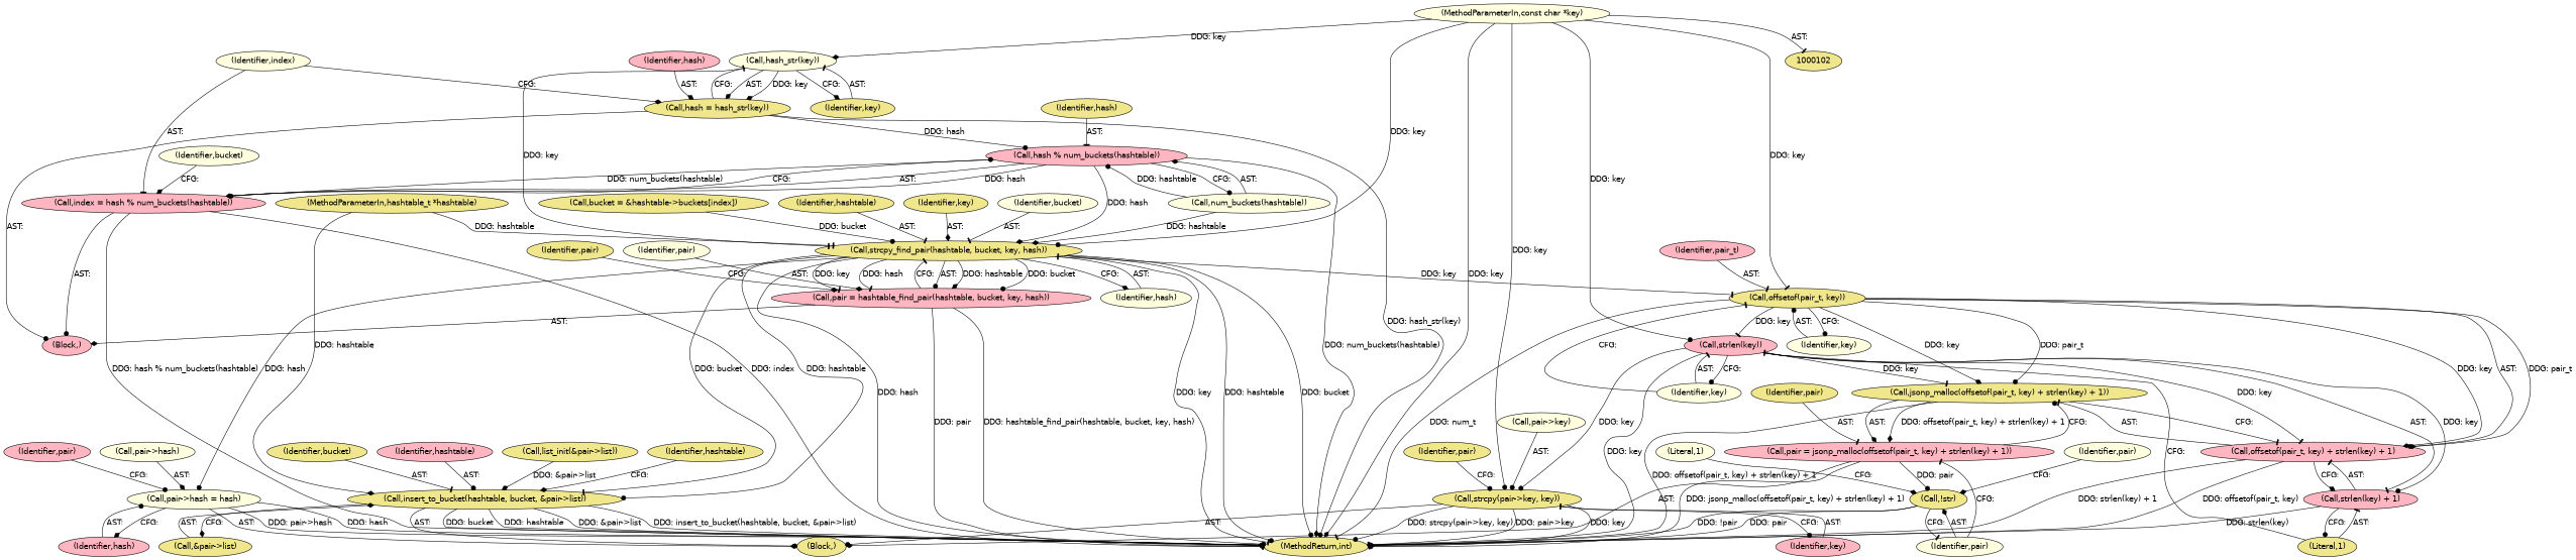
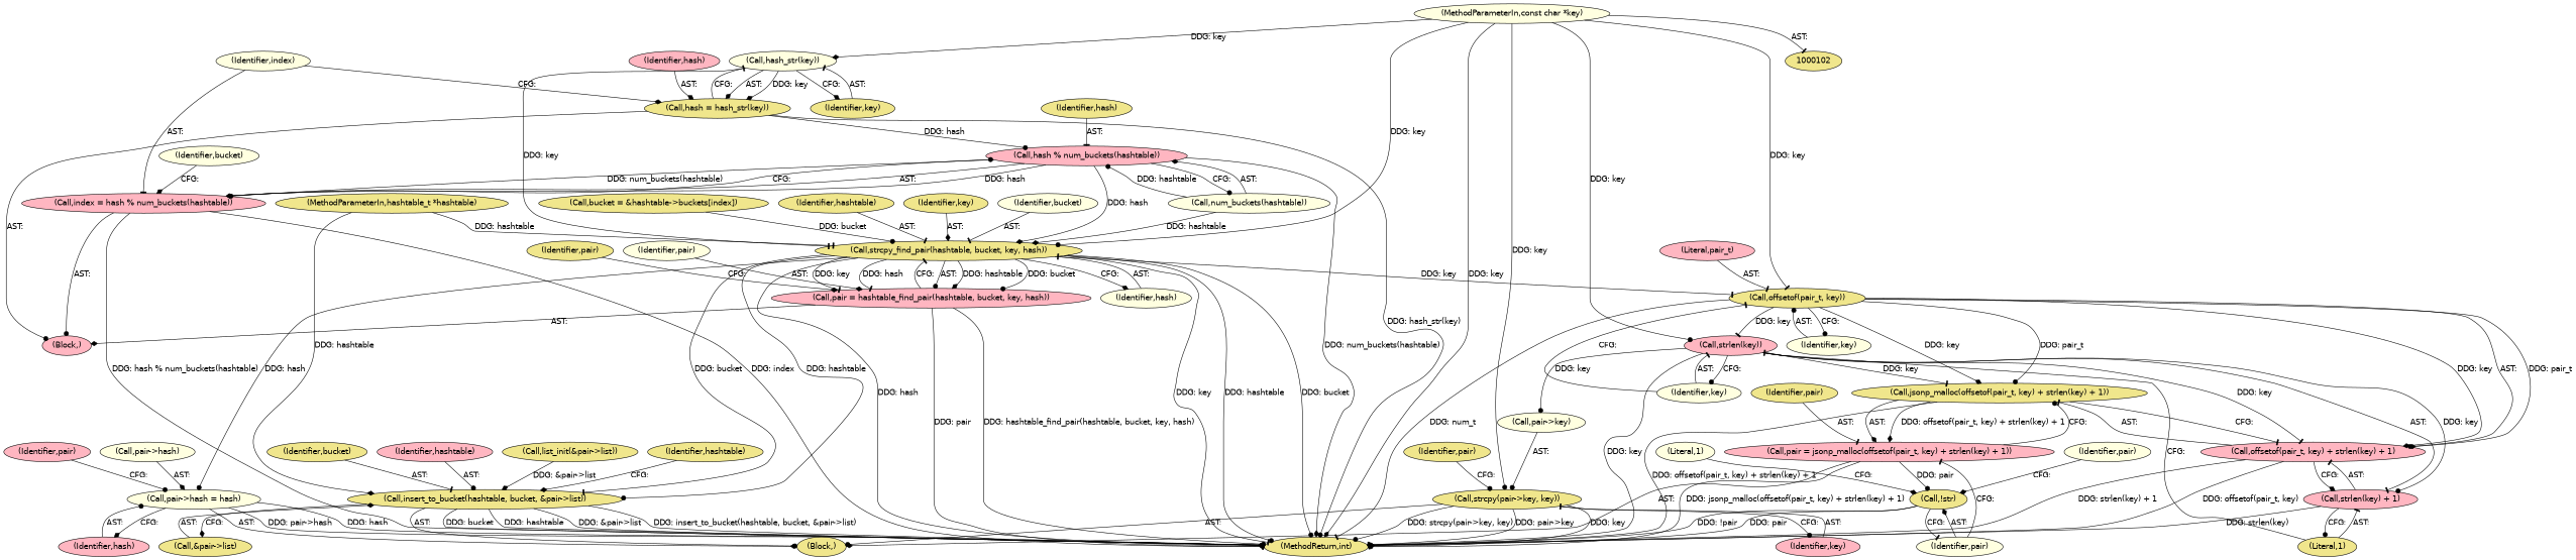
  digraph {
    fontname="DejaVu Sans"
    node [fillcolor=khaki fontname="DejaVu Sans" style=filled]
    edge [arrowhead=dot fontname="DejaVu Sans"]
    n1 [fillcolor=lightyellow label="(Call,hash_str(key))"]
    n2 [label="(Call,hash = hash_str(key))"]
    n3 [label="(Call,strcpy_find_pair(hashtable, bucket, key, hash))"]
    n4 [label="(Identifier,key)"]
    n5 [label="(MethodReturn,int)"]
    n6 [fillcolor=lightpink label="(Call,hash % num_buckets(hashtable))"]
    n7 [fillcolor=lightpink label="(Block,)"]
    n8 [label="(Call,offsetof(pair_t, key))"]
    n9 [fillcolor=lightpink label="(Call,pair = hashtable_find_pair(hashtable, bucket, key, hash))"]
    n10 [fillcolor=lightyellow label="(Call,pair->hash = hash)"]
    n11 [label="(Call,insert_to_bucket(hashtable, bucket, &pair->list))"]
    n12 [fillcolor=lightyellow label="(Identifier,hash)"]
    n13 [fillcolor=lightyellow label="(MethodParameterIn,const char *key)"]
    n14 [fillcolor=lightpink label="(Call,strlen(key))"]
    n15 [label="(Call,strcpy(pair->key, key))"]
    1000102
    n17 [label="(Call,jsonp_malloc(offsetof(pair_t, key) + strlen(key) + 1))"]
    n18 [fillcolor=lightpink label="(Call,offsetof(pair_t, key) + strlen(key) + 1)"]
    n19 [fillcolor=lightyellow label="(Identifier,key)"]
    n20 [fillcolor=lightpink label="(Call,strlen(key) + 1)"]
    n21 [fillcolor=lightyellow label="(Identifier,key)"]
    n22 [label="(Block,)"]
    n23 [fillcolor=lightpink label="(Identifier,key)"]
    n24 [fillcolor=lightpink label="(Call,index = hash % num_buckets(hashtable))"]
    n25 [fillcolor=lightyellow label="(Call,num_buckets(hashtable))"]
    n26 [fillcolor=lightpink label="(Identifier,hash)"]
    n27 [label="(Call,&pair->list)"]
    n28 [fillcolor=lightpink label="(Call,pair = jsonp_malloc(offsetof(pair_t, key) + strlen(key) + 1))"]
    n29 [label="(Call,!str)"]
    n30 [fillcolor=lightyellow label="(Identifier,pair)"]
    n31 [label="(Literal,1)"]
    n32 [fillcolor=lightyellow label="(Call,pair->key)"]
    n33 [fillcolor=lightyellow label="(Call,pair->hash)"]
    n34 [label="(Identifier,pair)"]
    n35 [fillcolor=lightyellow label="(Identifier,pair)"]
    n36 [fillcolor=lightpink label="(Identifier,hash)"]
    n37 [fillcolor=lightyellow label="(Identifier,index)"]
    n38 [fillcolor=lightyellow label="(Identifier,pair)"]
    n39 [fillcolor=lightpink label="(Identifier,hashtable)"]
    n40 [label="(Call,list_init(&pair->list))"]
    n41 [label="(Call,bucket = &hashtable->buckets[index])"]
    n42 [label="(MethodParameterIn,hashtable_t *hashtable)"]
    n43 [label="(Identifier,hashtable)"]
    n44 [label="(Identifier,hashtable)"]
    n45 [label="(Identifier,key)"]
    n46 [fillcolor=lightyellow label="(Literal,1)"]
    n47 [label="(Identifier,hash)"]
    n48 [fillcolor=lightpink label="(Identifier,pair)"]
    n49 [label="(Identifier,bucket)"]
    n50 [fillcolor=lightyellow label="(Identifier,bucket)"]
    n51 [label="(Identifier,pair)"]
-   n52 [fillcolor=lightpink label="(Identifier,pair_t)"]
+   n52 [fillcolor=lightpink label="(Literal,pair_t)"]
    n53 [label="(Identifier,pair)"]
    n54 [fillcolor=lightyellow label="(Identifier,bucket)"]
    n1 -> n2 [arrowhead=diamond label="AST: "]
    n1 -> n2 [arrowhead=diamond label="DDG: key"]
    n1 -> n3 [arrowhead=tee label="DDG: key"]
    n1 -> n4 [arrowhead=diamond label="CFG: "]
    n2 -> n1 [arrowhead=tee label="CFG: "]
    n2 -> n5 [label="DDG: hash_str(key)"]
    n2 -> n6 [label="DDG: hash"]
    n2 -> n7 [label="AST: "]
    n3 -> n5 [label="DDG: hash"]
    n3 -> n5 [arrowhead=tee label="DDG: key"]
    n3 -> n5 [label="DDG: hashtable"]
    n3 -> n5 [label="DDG: bucket"]
    n3 -> n8 [arrowhead=tee label="DDG: key"]
    n3 -> n9 [label="AST: "]
    n3 -> n9 [arrowhead=diamond label="DDG: hashtable"]
    n3 -> n9 [label="DDG: bucket"]
    n3 -> n9 [arrowhead=tee label="DDG: key"]
    n3 -> n9 [arrowhead=tee label="DDG: hash"]
    n3 -> n10 [label="DDG: hash"]
    n3 -> n11 [label="DDG: hashtable"]
    n3 -> n11 [arrowhead=tee label="DDG: bucket"]
    n3 -> n12 [arrowhead=diamond label="CFG: "]
    n4 -> n1 [arrowhead=tee label="AST: "]
    n6 -> n3 [arrowhead=diamond label="DDG: hash"]
    n6 -> n5 [arrowhead=diamond label="DDG: num_buckets(hashtable)"]
    n6 -> n24 [arrowhead=diamond label="AST: "]
    n6 -> n24 [arrowhead=diamond label="DDG: hash"]
    n6 -> n24 [label="DDG: num_buckets(hashtable)"]
    n6 -> n25 [label="CFG: "]
    n8 -> n5 [arrowhead=tee label="DDG: num_t"]
    n8 -> n14 [arrowhead=tee label="DDG: key"]
    n8 -> n17 [label="DDG: pair_t"]
    n8 -> n17 [arrowhead=diamond label="DDG: key"]
    n8 -> n18 [label="AST: "]
    n8 -> n18 [arrowhead=diamond label="DDG: pair_t"]
    n8 -> n18 [arrowhead=diamond label="DDG: key"]
    n8 -> n19 [label="CFG: "]
    n9 -> n3 [arrowhead=tee label="CFG: "]
    n9 -> n5 [arrowhead=tee label="DDG: pair"]
    n9 -> n5 [label="DDG: hashtable_find_pair(hashtable, bucket, key, hash)"]
    n9 -> n7 [arrowhead=diamond label="AST: "]
    n10 -> n5 [arrowhead=tee label="DDG: hash"]
    n10 -> n5 [arrowhead=diamond label="DDG: pair->hash"]
    n10 -> n22 [arrowhead=diamond label="AST: "]
    n10 -> n26 [arrowhead=diamond label="CFG: "]
    n11 -> n5 [arrowhead=diamond label="DDG: &pair->list"]
    n11 -> n5 [arrowhead=tee label="DDG: insert_to_bucket(hashtable, bucket, &pair->list)"]
    n11 -> n5 [label="DDG: bucket"]
    n11 -> n5 [arrowhead=tee label="DDG: hashtable"]
    n11 -> n22 [label="AST: "]
    n11 -> n27 [arrowhead=diamond label="CFG: "]
    n12 -> n3 [arrowhead=tee label="AST: "]
    n13 -> n1 [arrowhead=diamond label="DDG: key"]
    n13 -> n3 [label="DDG: key"]
    n13 -> n5 [arrowhead=diamond label="DDG: key"]
    n13 -> n8 [arrowhead=tee label="DDG: key"]
    n13 -> n14 [label="DDG: key"]
    n13 -> n15 [label="DDG: key"]
    n13 -> 1000102 [arrowhead=tee label="AST: "]
    n14 -> n5 [label="DDG: key"]
-   n14 -> n15 [label="DDG: key"]
+   n14 -> n32 [label="DDG: key"]
    n14 -> n17 [arrowhead=tee label="DDG: key"]
    n14 -> n18 [arrowhead=tee label="DDG: key"]
    n14 -> n20 [arrowhead=tee label="AST: "]
    n14 -> n20 [label="DDG: key"]
    n14 -> n21 [label="CFG: "]
    n15 -> n5 [arrowhead=tee label="DDG: key"]
    n15 -> n5 [label="DDG: strcpy(pair->key, key)"]
    n15 -> n5 [arrowhead=tee label="DDG: pair->key"]
    n15 -> n22 [label="AST: "]
    n15 -> n23 [label="CFG: "]
    n17 -> n5 [label="DDG: offsetof(pair_t, key) + strlen(key) + 1"]
    n17 -> n18 [arrowhead=tee label="CFG: "]
    n17 -> n28 [arrowhead=diamond label="AST: "]
    n17 -> n28 [arrowhead=diamond label="DDG: offsetof(pair_t, key) + strlen(key) + 1"]
    n18 -> n5 [label="DDG: offsetof(pair_t, key)"]
    n18 -> n5 [arrowhead=diamond label="DDG: strlen(key) + 1"]
    n18 -> n17 [arrowhead=tee label="AST: "]
    n18 -> n20 [arrowhead=diamond label="CFG: "]
    n19 -> n8 [label="AST: "]
    n20 -> n5 [arrowhead=diamond label="DDG: strlen(key)"]
    n20 -> n18 [arrowhead=tee label="AST: "]
    n20 -> n31 [label="CFG: "]
    n21 -> n8 [arrowhead=tee label="CFG: "]
    n21 -> n14 [arrowhead=tee label="AST: "]
    n23 -> n15 [arrowhead=tee label="AST: "]
    n24 -> n5 [label="DDG: hash % num_buckets(hashtable)"]
    n24 -> n5 [arrowhead=tee label="DDG: index"]
    n24 -> n6 [label="CFG: "]
    n24 -> n7 [label="AST: "]
    n25 -> n3 [arrowhead=diamond label="DDG: hashtable"]
    n25 -> n6 [arrowhead=diamond label="AST: "]
    n25 -> n6 [label="DDG: hashtable"]
    n26 -> n10 [label="AST: "]
    n27 -> n11 [arrowhead=diamond label="AST: "]
    n28 -> n5 [label="DDG: jsonp_malloc(offsetof(pair_t, key) + strlen(key) + 1)"]
    n28 -> n17 [label="CFG: "]
    n28 -> n22 [arrowhead=diamond label="AST: "]
    n28 -> n29 [label="DDG: pair"]
    n29 -> n5 [arrowhead=diamond label="DDG: pair"]
    n29 -> n5 [arrowhead=tee label="DDG: !pair"]
    n29 -> n30 [arrowhead=tee label="CFG: "]
    n30 -> n28 [arrowhead=tee label="CFG: "]
    n30 -> n29 [arrowhead=diamond label="AST: "]
    n31 -> n14 [arrowhead=tee label="CFG: "]
    n31 -> n20 [arrowhead=tee label="AST: "]
    n32 -> n15 [label="AST: "]
    n33 -> n10 [arrowhead=diamond label="AST: "]
    n34 -> n15 [label="CFG: "]
    n35 -> n29 [arrowhead=diamond label="CFG: "]
    n36 -> n2 [arrowhead=diamond label="AST: "]
    n37 -> n2 [arrowhead=diamond label="CFG: "]
    n37 -> n24 [arrowhead=tee label="AST: "]
    n38 -> n9 [arrowhead=diamond label="AST: "]
    n39 -> n11 [label="AST: "]
    n40 -> n11 [arrowhead=diamond label="DDG: &pair->list"]
    n41 -> n3 [label="DDG: bucket"]
    n42 -> n3 [arrowhead=tee label="DDG: hashtable"]
    n42 -> n11 [arrowhead=diamond label="DDG: hashtable"]
    n43 -> n3 [arrowhead=tee label="AST: "]
    n44 -> n11 [arrowhead=diamond label="CFG: "]
    n45 -> n3 [arrowhead=diamond label="AST: "]
    n46 -> n29 [arrowhead=diamond label="CFG: "]
    n47 -> n6 [arrowhead=tee label="AST: "]
    n48 -> n10 [label="CFG: "]
    n49 -> n11 [arrowhead=tee label="AST: "]
    n50 -> n3 [arrowhead=tee label="AST: "]
    n51 -> n9 [arrowhead=diamond label="CFG: "]
    n52 -> n8 [arrowhead=tee label="AST: "]
    n53 -> n28 [arrowhead=tee label="AST: "]
    n54 -> n24 [arrowhead=diamond label="CFG: "]
  }
